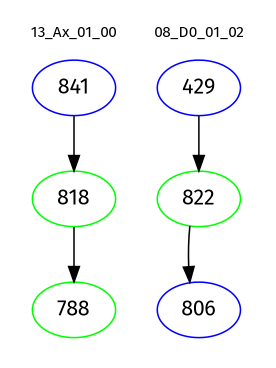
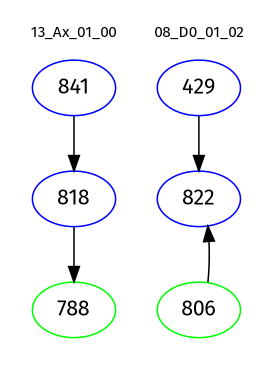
  digraph {
    fontname="Fira Sans"
    node [color=blue fontname="Fira Sans"]
    edge [color=black fontname="Fira Sans"]
    n1 [label=841]
-   n2 [color=green label=818]
+   n2 [label=818]
    n3 [color=green label=788]
    n4 [label=429]
-   n5 [color=green label=822]
-   n6 [label=806]
+   n5 [label=822]
+   n6 [color=green label=806]
    subgraph cluster_1 {
      color=white
      fontsize=10
      label="13_Ax_01_00"
      n1
      n2
      n3
    }
    subgraph cluster_2 {
      color=white
      fontsize=10
      label="08_D0_01_02"
      n4
      n5
      n6
    }
    n1 -> n2
    n2 -> n3
    n4 -> n5
-   n5 -> n6
+   n6 -> n5
  }
